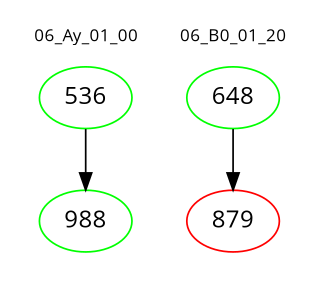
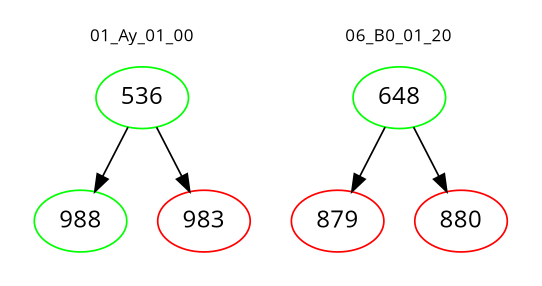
  digraph {
    fontname="Open Sans"
    node [color=green fontname="Open Sans"]
    edge [color=black fontname="Open Sans"]
    n1 [label=536]
    n2 [label=988]
+   n3 [color=red label=983]
    n4 [label=648]
    n5 [color=red label=879]
+   n6 [color=red label=880]
    subgraph cluster_1 {
      color=white
      fontsize=10
-     label="06_Ay_01_00"
+     label="01_Ay_01_00"
      n1
      n2
+     n3
    }
    subgraph cluster_2 {
      color=white
      fontsize=10
      label="06_B0_01_20"
      n4
      n5
+     n6
    }
    n1 -> n2
+   n1 -> n3
    n4 -> n5
+   n4 -> n6
  }
